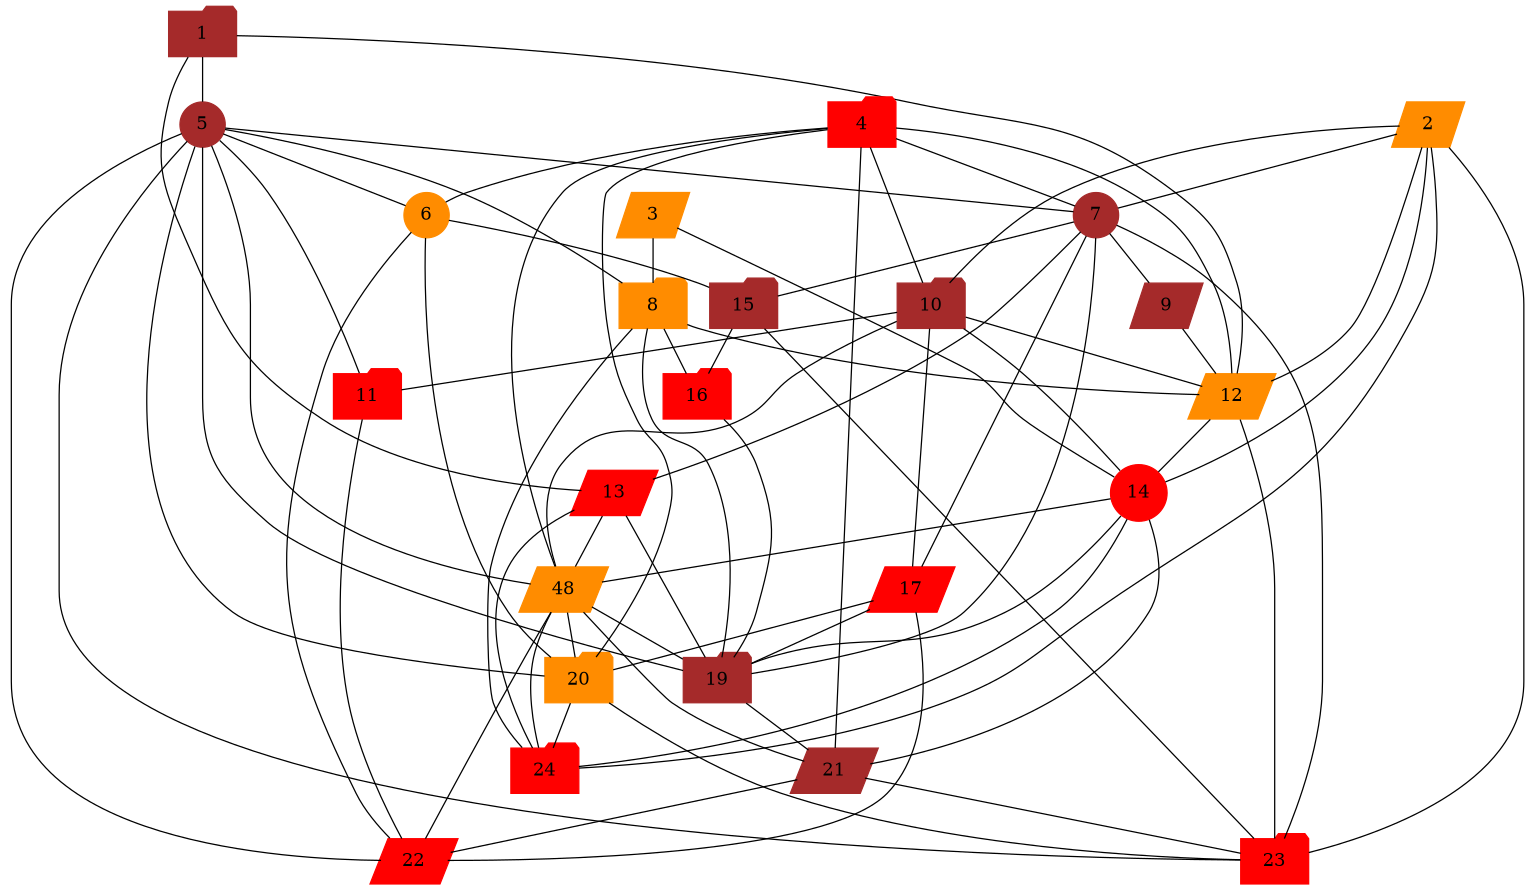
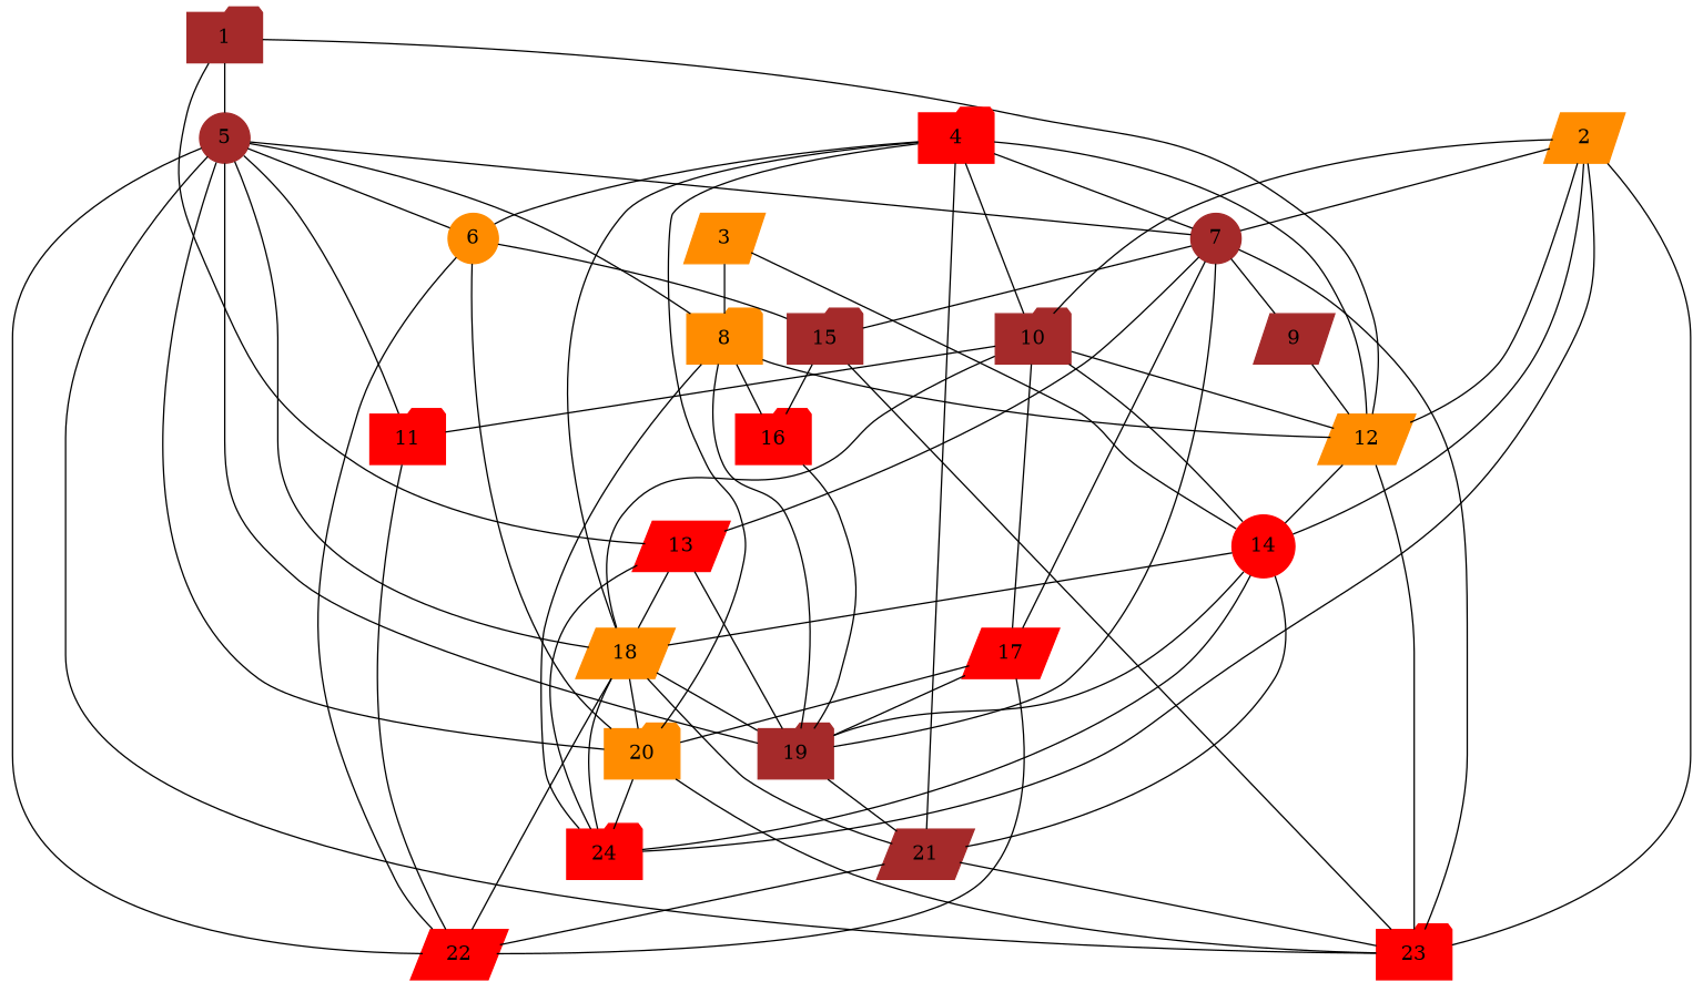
  graph {
    node [color=red shape=folder style=filled]
    edge [weight=1.0]
    1 [color=brown]
    5 [color=brown shape=circle]
    12 [color=darkorange shape=parallelogram]
    13 [shape=parallelogram]
    7 [color=brown shape=circle]
    23
    8 [color=darkorange]
    6 [color=darkorange shape=circle]
-   18 [color=darkorange shape=parallelogram label=48]
+   18 [color=darkorange shape=parallelogram]
    20 [color=darkorange]
    11
    19 [color=brown]
    22 [shape=parallelogram]
    14 [shape=circle]
    24
    2 [color=darkorange shape=parallelogram]
    10 [color=brown]
    3 [color=darkorange shape=parallelogram]
    15 [color=brown]
    9 [color=brown shape=parallelogram]
    17 [shape=parallelogram]
    21 [color=brown shape=parallelogram]
    16
    4
    1 -- 5
    1 -- 12
    1 -- 13
    5 -- 7
    5 -- 23
    5 -- 8
    5 -- 6
    5 -- 18
    5 -- 20
    5 -- 11
    5 -- 19 [weight=3.0]
    5 -- 22
    12 -- 23 [weight=2.0]
    12 -- 14
    13 -- 18
    13 -- 19 [weight=2.0]
    13 -- 24
    7 -- 13
    7 -- 23 [weight=2.0]
    7 -- 19
    7 -- 15
    7 -- 9 [weight=2.0]
    7 -- 17
    8 -- 12
    8 -- 19
    8 -- 24
    8 -- 16 [weight=2.0]
    6 -- 20
    6 -- 22
    6 -- 15
    18 -- 20
    18 -- 19 [weight=2.0]
    18 -- 22
    18 -- 24
    18 -- 21
    20 -- 23
    20 -- 24
    11 -- 22
    19 -- 21
    14 -- 18 [weight=3.0]
    14 -- 19
    14 -- 24
    14 -- 21
    2 -- 12
    2 -- 7
    2 -- 23 [weight=2.0]
    2 -- 14 [weight=2.0]
    2 -- 24
    2 -- 10
    10 -- 12 [weight=2.0]
    10 -- 18
    10 -- 11
    10 -- 14
    10 -- 17
    3 -- 8 [weight=2.0]
    3 -- 14
    15 -- 23 [weight=2.0]
    15 -- 16 [weight=3.0]
    9 -- 12
    17 -- 20
    17 -- 19
    17 -- 22
    21 -- 23
    21 -- 22 [weight=2.0]
    16 -- 19 [weight=2.0]
    4 -- 12
    4 -- 7
    4 -- 6 [weight=2.0]
    4 -- 18
    4 -- 20 [weight=2.0]
    4 -- 10
    4 -- 21 [weight=3.0]
  }
